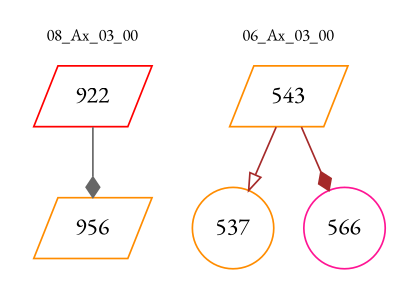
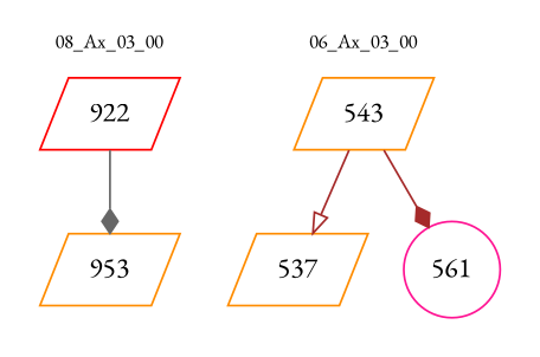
  digraph {
    fontname="EB Garamond"
    node [color=darkorange fontname="EB Garamond" shape=parallelogram]
    edge [arrowhead=diamond color=brown fontname="EB Garamond"]
    n1 [color=red label=922]
-   n2 [label=956]
+   n2 [label=953]
    n3 [label=543]
-   n4 [label=537 shape=circle]
-   n5 [color=deeppink label=566 shape=circle]
+   n4 [label=537]
+   n5 [color=deeppink label=561 shape=circle]
    subgraph cluster_1 {
      color=white
      fontsize=10
      label="08_Ax_03_00"
      n1
      n2
    }
    subgraph cluster_2 {
      color=white
      fontsize=10
      label="06_Ax_03_00"
      n3
      n4
      n5
    }
    n1 -> n2 [color=gray40]
    n3 -> n4 [arrowhead=onormal]
    n3 -> n5
  }
